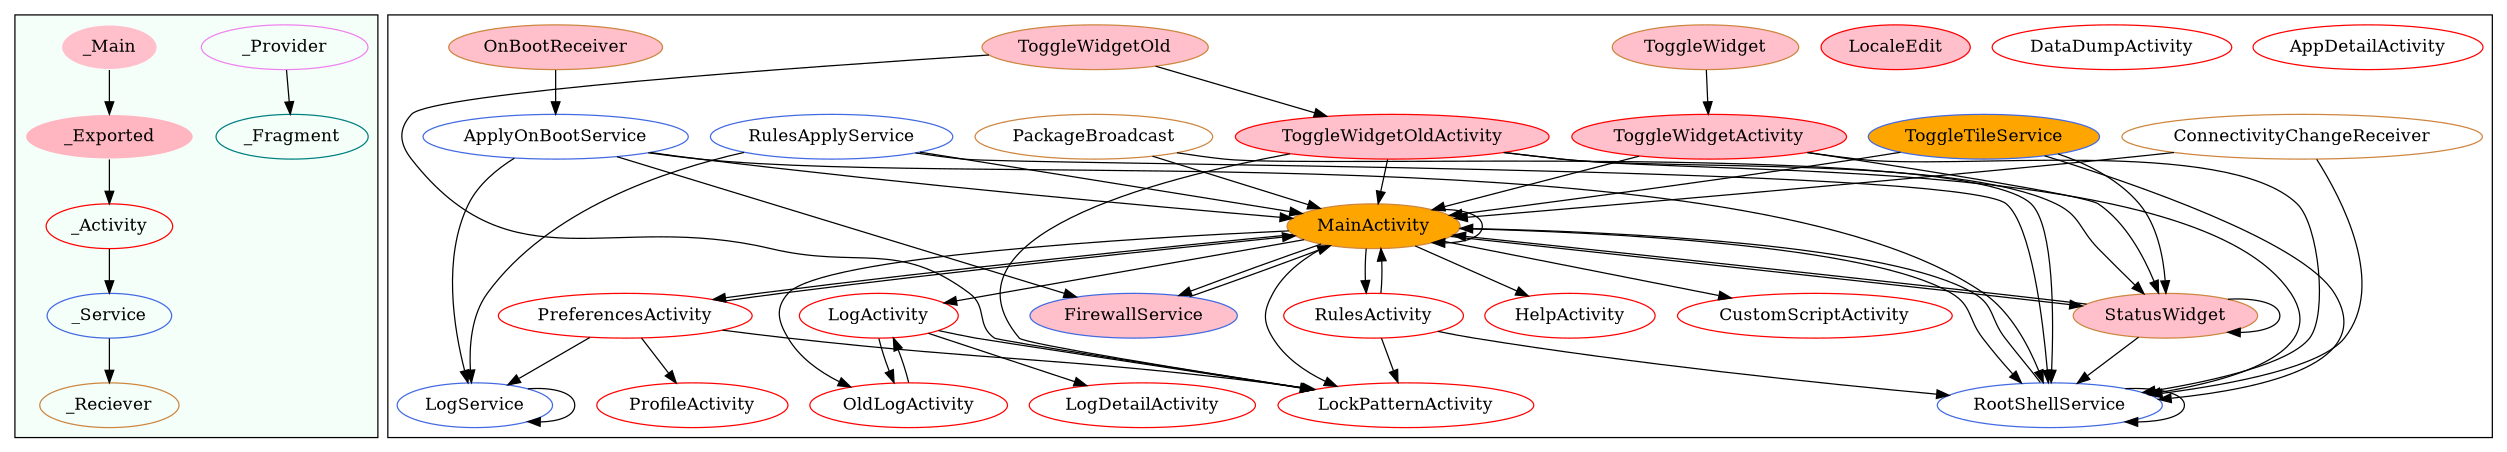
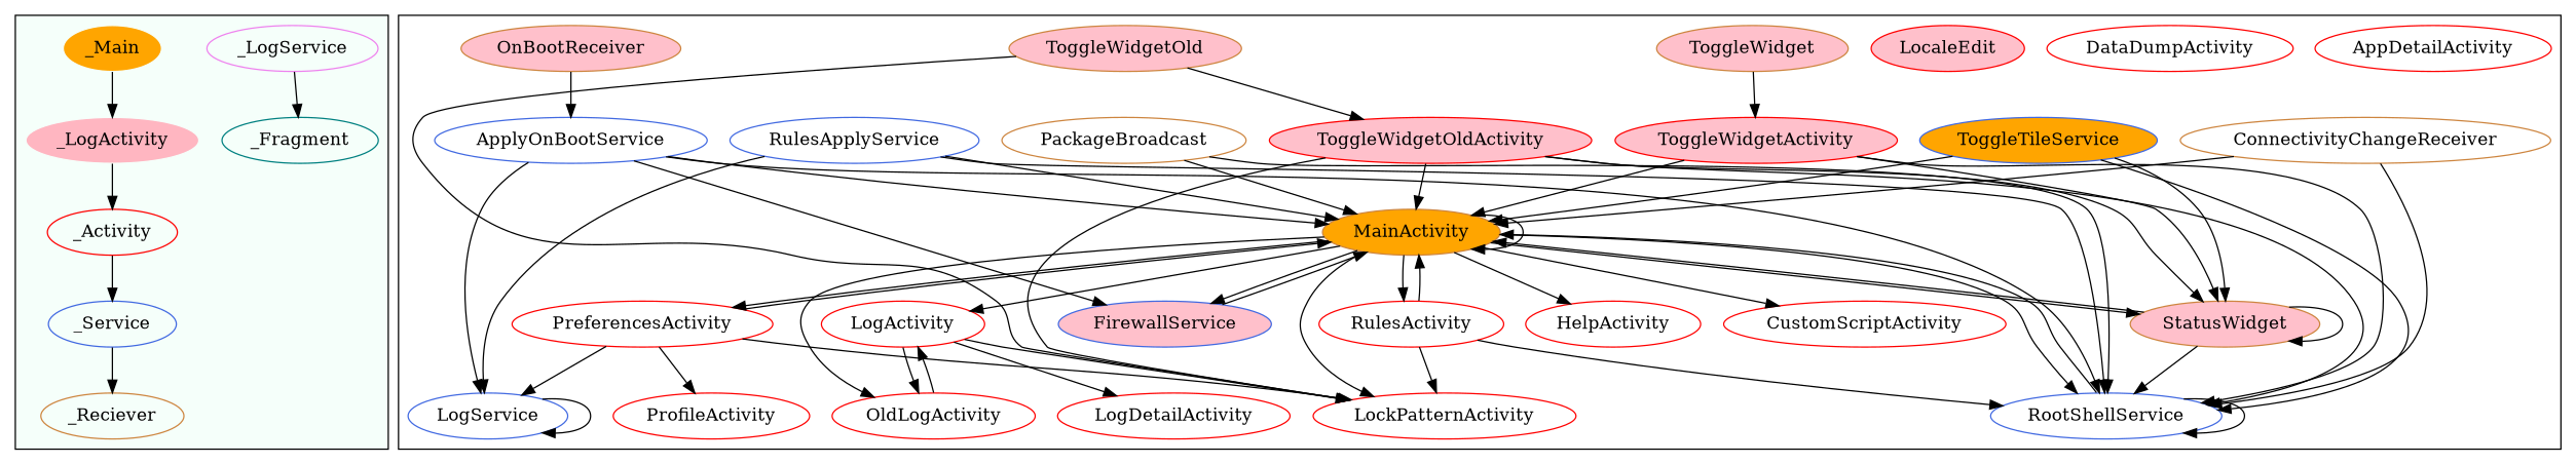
  digraph {
    node [color=red]
    _Activity
    _Service [color=royalblue]
    _Reciever [color=peru]
-   _Provider [color=violet]
+   _Provider [color=violet label=_LogService]
    _Fragment [color=teal]
-   _Main [color=mintcream fillcolor=pink style=filled]
-   _Exported [color=mintcream fillcolor=lightpink style=filled]
+   _Main [color=mintcream fillcolor=orange style=filled]
+   _Exported [color=mintcream fillcolor=lightpink style=filled label=_LogActivity]
    AppDetailActivity
    LogDetailActivity
    LogActivity
    OldLogActivity
    LockPatternActivity
    ToggleWidgetActivity [fillcolor=pink style=filled]
    MainActivity [color=peru fillcolor=orange style=filled]
    RootShellService [color=royalblue]
    StatusWidget [color=peru fillcolor=pink style=filled]
    PreferencesActivity
    ProfileActivity
    LogService [color=royalblue]
    HelpActivity
    RulesActivity
    CustomScriptActivity
    FirewallService [color=royalblue fillcolor=pink style=filled]
    ToggleWidgetOldActivity [fillcolor=pink style=filled]
    DataDumpActivity
    LocaleEdit [fillcolor=pink style=filled]
    ApplyOnBootService [color=royalblue]
    RulesApplyService [color=royalblue]
    ToggleTileService [color=royalblue fillcolor=orange style=filled]
    ToggleWidgetOld [color=peru fillcolor=pink style=filled]
    PackageBroadcast [color=peru]
    ConnectivityChangeReceiver [color=peru]
    OnBootReceiver [color=peru fillcolor=pink style=filled]
    ToggleWidget [color=peru fillcolor=pink style=filled]
    subgraph cluster_1 {
      bgcolor=mintcream
      _Activity
      _Service
      _Reciever
      _Provider
      _Fragment
      _Main
      _Exported
    }
    subgraph cluster_2 {
      AppDetailActivity
      LogDetailActivity
      LogActivity
      OldLogActivity
      LockPatternActivity
      ToggleWidgetActivity
      MainActivity
      RootShellService
      StatusWidget
      PreferencesActivity
      ProfileActivity
      LogService
      HelpActivity
      RulesActivity
      CustomScriptActivity
      FirewallService
      ToggleWidgetOldActivity
      DataDumpActivity
      LocaleEdit
      ApplyOnBootService
      RulesApplyService
      ToggleTileService
      ToggleWidgetOld
      PackageBroadcast
      ConnectivityChangeReceiver
      OnBootReceiver
      ToggleWidget
    }
    _Activity -> _Service
    _Service -> _Reciever
    _Provider -> _Fragment
    _Main -> _Exported
    _Exported -> _Activity
    LogActivity -> LogDetailActivity
    LogActivity -> OldLogActivity
    LogActivity -> LockPatternActivity
    OldLogActivity -> LogActivity
    ToggleWidgetActivity -> MainActivity
    ToggleWidgetActivity -> RootShellService
    ToggleWidgetActivity -> StatusWidget
    MainActivity -> LogActivity
    MainActivity -> OldLogActivity
    MainActivity -> LockPatternActivity
    MainActivity -> MainActivity
    MainActivity -> RootShellService
    MainActivity -> StatusWidget
    MainActivity -> PreferencesActivity
    MainActivity -> HelpActivity
    MainActivity -> RulesActivity
    MainActivity -> CustomScriptActivity
    MainActivity -> FirewallService
    RootShellService -> MainActivity
    RootShellService -> RootShellService
    StatusWidget -> MainActivity
    StatusWidget -> RootShellService
    StatusWidget -> StatusWidget
    PreferencesActivity -> LockPatternActivity
    PreferencesActivity -> MainActivity
    PreferencesActivity -> ProfileActivity
    PreferencesActivity -> LogService
    LogService -> LogService
    RulesActivity -> LockPatternActivity
    RulesActivity -> MainActivity
    RulesActivity -> RootShellService
    FirewallService -> MainActivity
    ToggleWidgetOldActivity -> LockPatternActivity
    ToggleWidgetOldActivity -> MainActivity
    ToggleWidgetOldActivity -> RootShellService
    ToggleWidgetOldActivity -> StatusWidget
    ApplyOnBootService -> MainActivity
    ApplyOnBootService -> RootShellService
    ApplyOnBootService -> LogService
    ApplyOnBootService -> FirewallService
    RulesApplyService -> MainActivity
    RulesApplyService -> RootShellService
    RulesApplyService -> LogService
    ToggleTileService -> MainActivity
    ToggleTileService -> RootShellService
    ToggleTileService -> StatusWidget
    ToggleWidgetOld -> LockPatternActivity
    ToggleWidgetOld -> ToggleWidgetOldActivity
    PackageBroadcast -> MainActivity
    PackageBroadcast -> RootShellService
    ConnectivityChangeReceiver -> MainActivity
    ConnectivityChangeReceiver -> RootShellService
    OnBootReceiver -> ApplyOnBootService
    ToggleWidget -> ToggleWidgetActivity
  }
